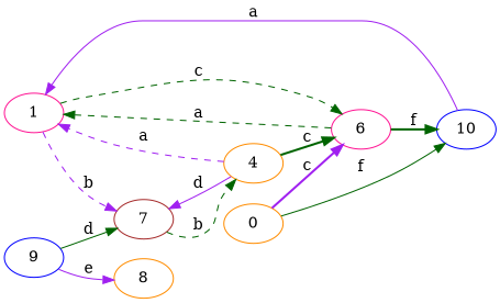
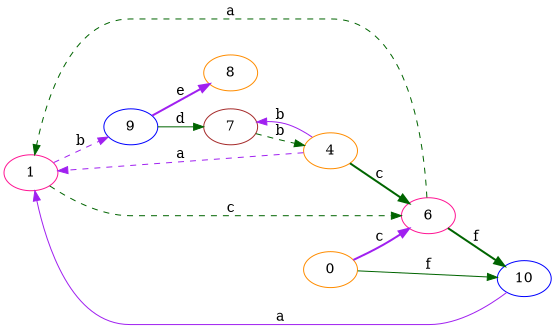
  strict digraph {
    rankdir=LR
    node [color=darkorange]
    edge [color=darkgreen style=dashed]
    1 [color=deeppink]
    n2 [color=blue label=9]
    6 [color=deeppink]
    7 [color=brown]
    8
    10 [color=blue]
    4
    0
-   1 -> 7 [color=purple label=b]
+   1 -> n2 [color=purple label=b]
    1 -> 6 [label=c]
    n2 -> 7 [label=d style=solid]
-   n2 -> 8 [color=purple label=e style=solid]
+   n2 -> 8 [color=purple label=e style=bold]
    6 -> 1 [label=a]
    6 -> 10 [label=f style=bold]
    7 -> 4 [label=b]
    10 -> 1 [color=purple label=a style=solid]
    4 -> 1 [color=purple label=a]
    4 -> 6 [label=c style=bold]
-   4 -> 7 [color=purple label=d style=solid]
+   4 -> 7 [color=purple label=b style=solid]
    0 -> 6 [color=purple label=c style=bold]
    0 -> 10 [label=f style=solid]
  }
